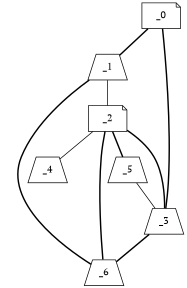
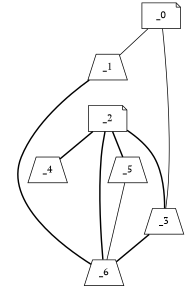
  graph {
    fontname="PT Serif"
    node [fontname="PT Serif" shape=trapezium]
    edge [fontname="PT Serif" style=bold valence=1]
    _0 [shape=note x=12 y=21]
    _1 [x=64 y=14]
    _3 [x=98 y=116]
    _2 [shape=note x=96 y=35]
    _6 [x=116 y=22]
    _4 [x=107 y=65]
    _5 [x=113 y=30]
-   _0 -- _1
-   _0 -- _3
-   _1 -- _2 [style=solid]
+   _0 -- _1 [style=solid]
+   _0 -- _3 [style=solid]
    _1 -- _6
    _3 -- _2 [valence=2]
    _3 -- _6
    _2 -- _6 [valence=2]
-   _2 -- _4 [style=solid valence=2]
+   _2 -- _4 [valence=2]
    _2 -- _5
-   _5 -- _3 [style=solid valence=2]
+   _5 -- _6 [style=solid valence=2]
  }
